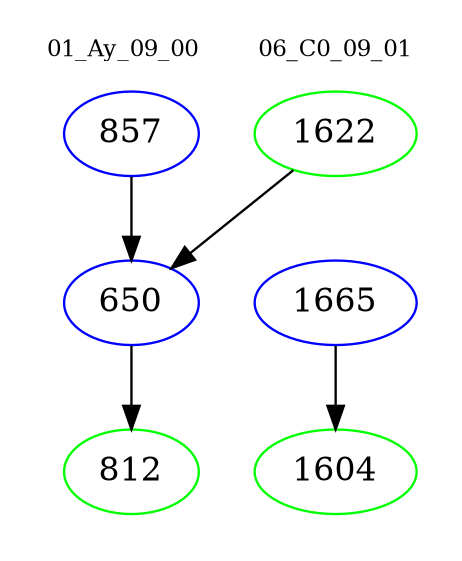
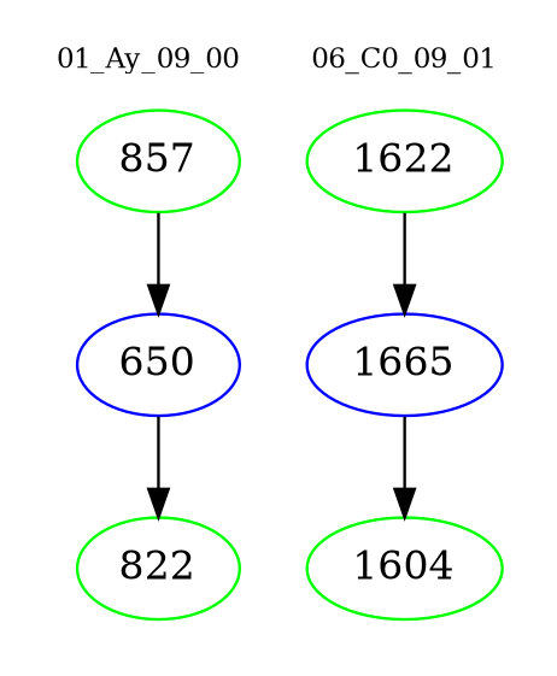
  digraph {
    node [color=green]
    edge [color=black]
-   n1 [color=blue label=857]
+   n1 [label=857]
    n2 [color=blue label=650]
-   n3 [label=812]
+   n3 [label=822]
    n4 [label=1622]
    n5 [color=blue label=1665]
    n6 [label=1604]
    subgraph cluster_1 {
      color=white
      fontsize=10
      label="01_Ay_09_00"
      n1
      n2
      n3
    }
    subgraph cluster_2 {
      color=white
      fontsize=10
      label="06_C0_09_01"
      n4
      n5
      n6
    }
    n1 -> n2
    n2 -> n3
-   n4 -> n2
+   n4 -> n5
    n5 -> n6
  }
